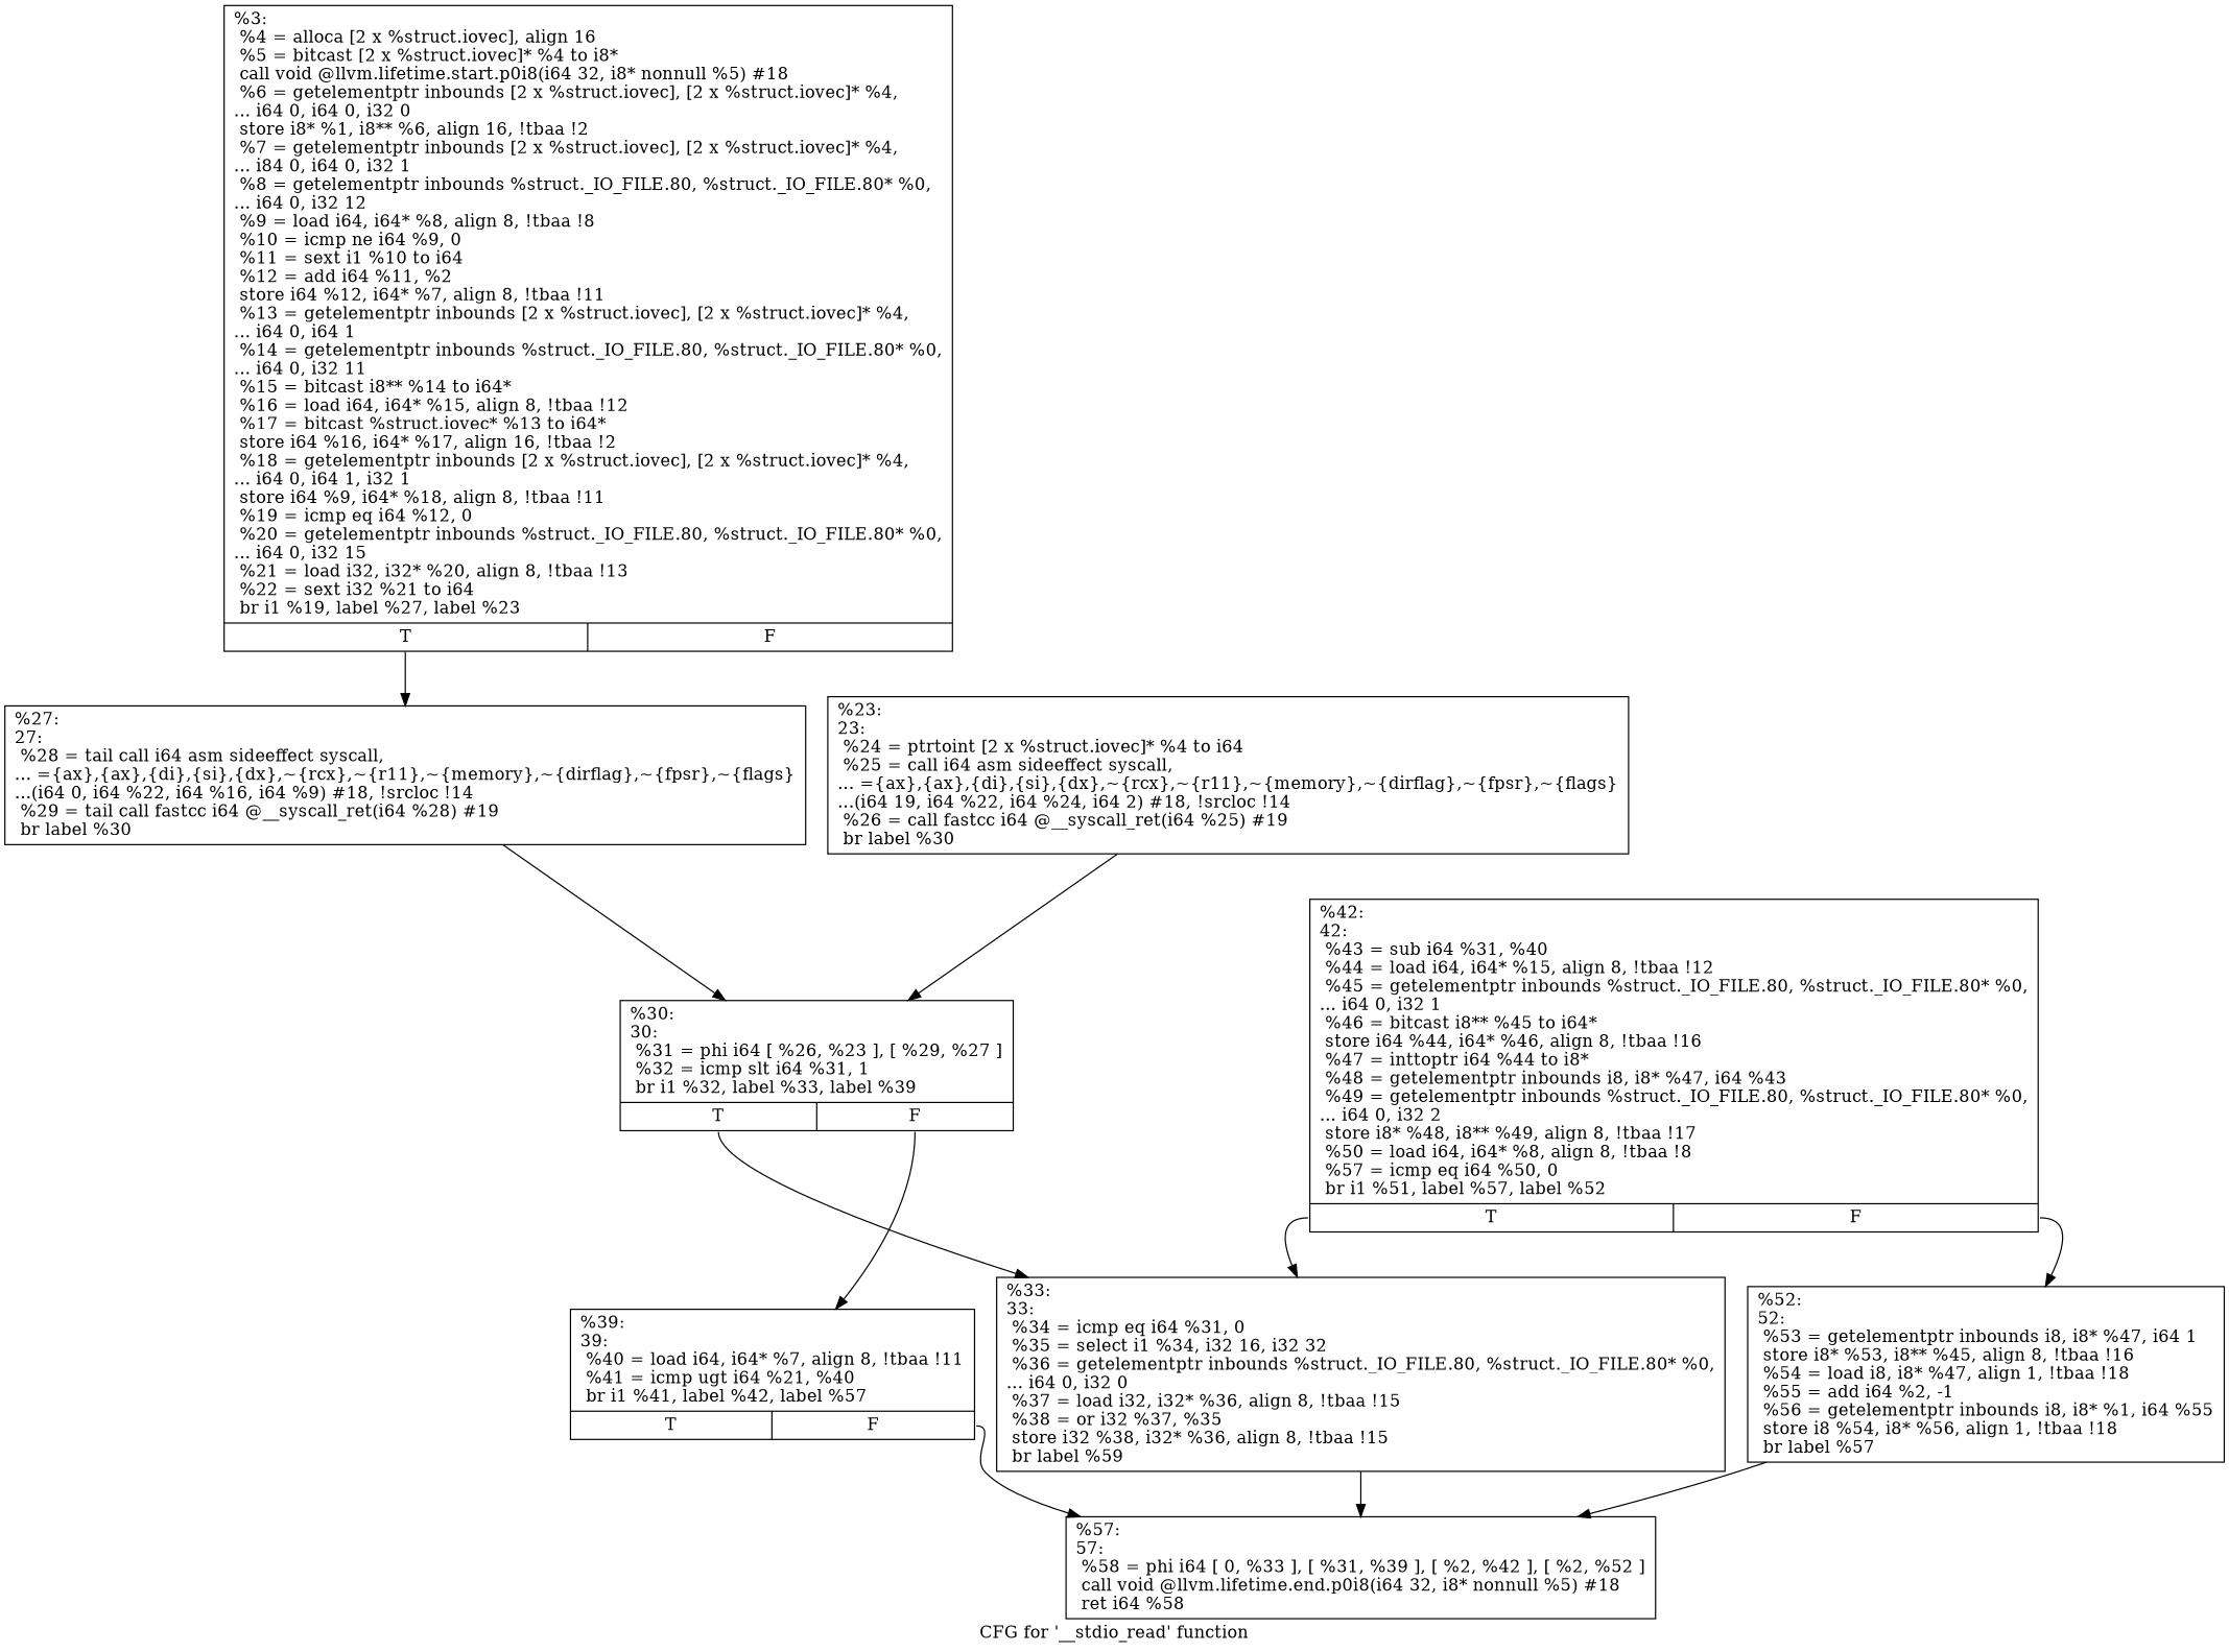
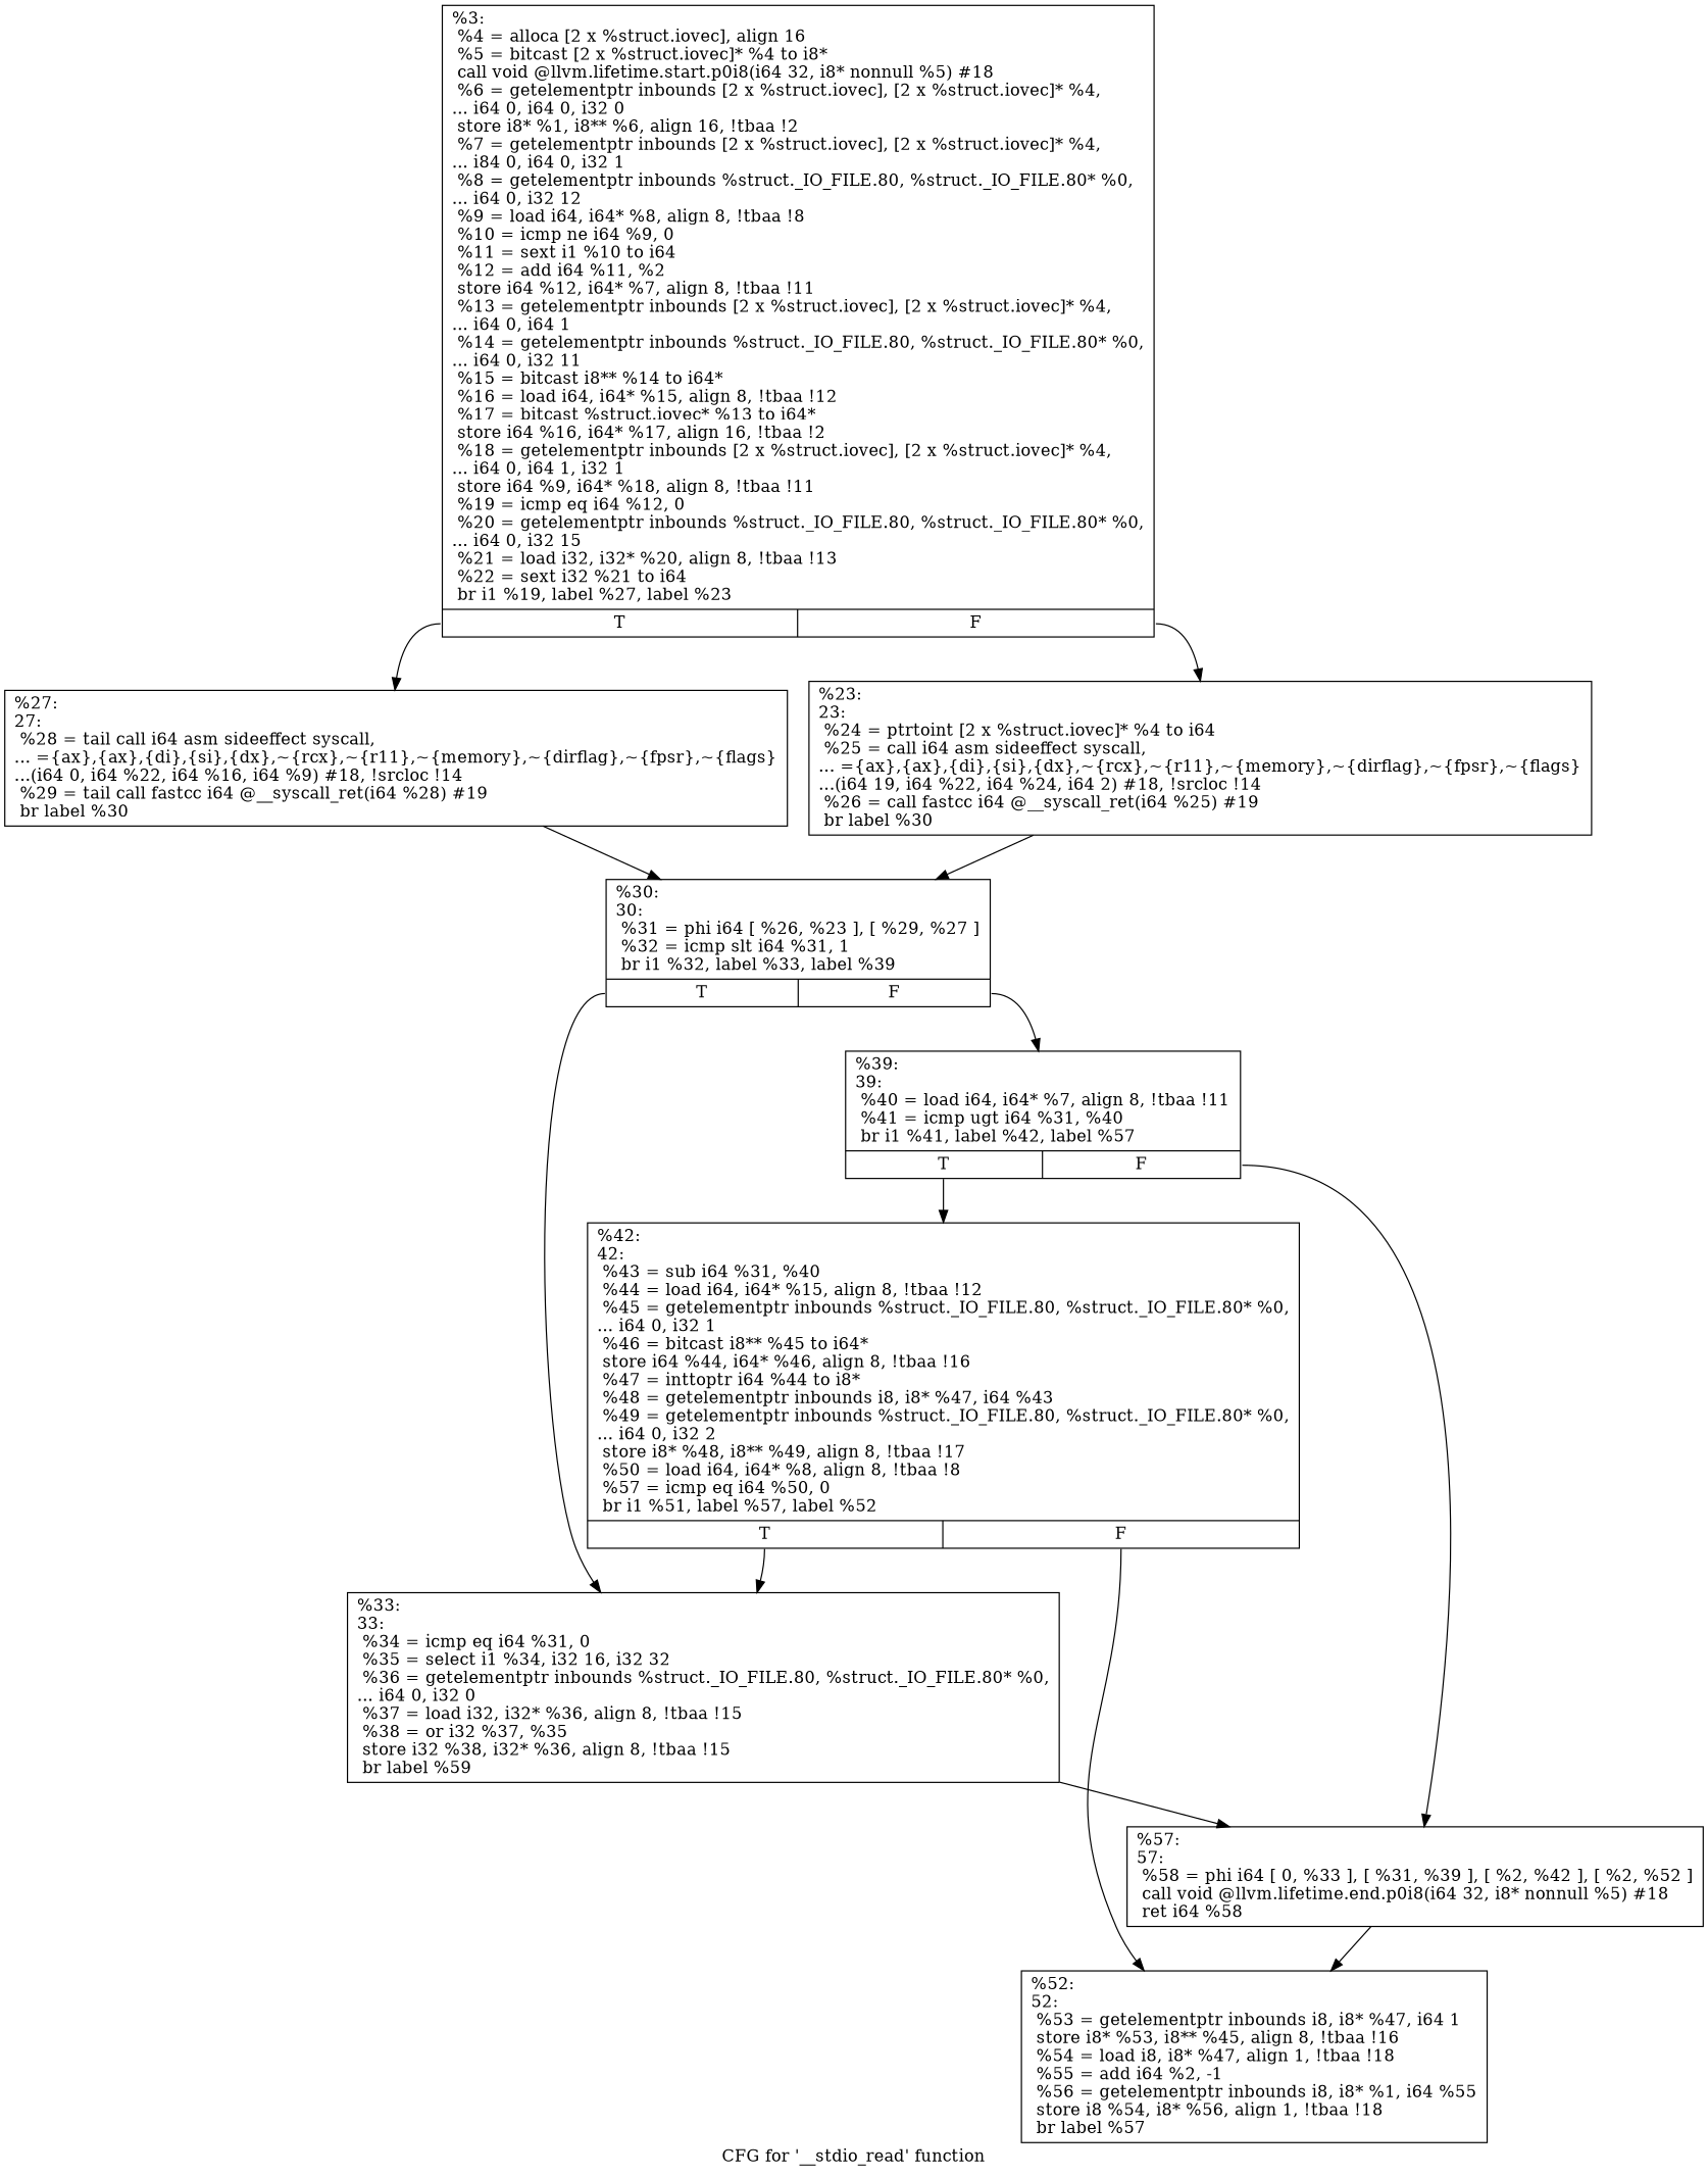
  digraph {
    label="CFG for '__stdio_read' function"
    node [shape=record]
    n1 [label="{%3:\l  %4 = alloca [2 x %struct.iovec], align 16\l  %5 = bitcast [2 x %struct.iovec]* %4 to i8*\l  call void @llvm.lifetime.start.p0i8(i64 32, i8* nonnull %5) #18\l  %6 = getelementptr inbounds [2 x %struct.iovec], [2 x %struct.iovec]* %4,\l... i64 0, i64 0, i32 0\l  store i8* %1, i8** %6, align 16, !tbaa !2\l  %7 = getelementptr inbounds [2 x %struct.iovec], [2 x %struct.iovec]* %4,\l... i84 0, i64 0, i32 1\l  %8 = getelementptr inbounds %struct._IO_FILE.80, %struct._IO_FILE.80* %0,\l... i64 0, i32 12\l  %9 = load i64, i64* %8, align 8, !tbaa !8\l  %10 = icmp ne i64 %9, 0\l  %11 = sext i1 %10 to i64\l  %12 = add i64 %11, %2\l  store i64 %12, i64* %7, align 8, !tbaa !11\l  %13 = getelementptr inbounds [2 x %struct.iovec], [2 x %struct.iovec]* %4,\l... i64 0, i64 1\l  %14 = getelementptr inbounds %struct._IO_FILE.80, %struct._IO_FILE.80* %0,\l... i64 0, i32 11\l  %15 = bitcast i8** %14 to i64*\l  %16 = load i64, i64* %15, align 8, !tbaa !12\l  %17 = bitcast %struct.iovec* %13 to i64*\l  store i64 %16, i64* %17, align 16, !tbaa !2\l  %18 = getelementptr inbounds [2 x %struct.iovec], [2 x %struct.iovec]* %4,\l... i64 0, i64 1, i32 1\l  store i64 %9, i64* %18, align 8, !tbaa !11\l  %19 = icmp eq i64 %12, 0\l  %20 = getelementptr inbounds %struct._IO_FILE.80, %struct._IO_FILE.80* %0,\l... i64 0, i32 15\l  %21 = load i32, i32* %20, align 8, !tbaa !13\l  %22 = sext i32 %21 to i64\l  br i1 %19, label %27, label %23\l|{<s0>T|<s1>F}}"]
    n2 [label="{%27:\l27:                                               \l  %28 = tail call i64 asm sideeffect syscall,\l... =\{ax\},\{ax\},\{di\},\{si\},\{dx\},~\{rcx\},~\{r11\},~\{memory\},~\{dirflag\},~\{fpsr\},~\{flags\}\l...(i64 0, i64 %22, i64 %16, i64 %9) #18, !srcloc !14\l  %29 = tail call fastcc i64 @__syscall_ret(i64 %28) #19\l  br label %30\l}"]
    n3 [label="{%23:\l23:                                               \l  %24 = ptrtoint [2 x %struct.iovec]* %4 to i64\l  %25 = call i64 asm sideeffect syscall,\l... =\{ax\},\{ax\},\{di\},\{si\},\{dx\},~\{rcx\},~\{r11\},~\{memory\},~\{dirflag\},~\{fpsr\},~\{flags\}\l...(i64 19, i64 %22, i64 %24, i64 2) #18, !srcloc !14\l  %26 = call fastcc i64 @__syscall_ret(i64 %25) #19\l  br label %30\l}"]
    n4 [label="{%30:\l30:                                               \l  %31 = phi i64 [ %26, %23 ], [ %29, %27 ]\l  %32 = icmp slt i64 %31, 1\l  br i1 %32, label %33, label %39\l|{<s0>T|<s1>F}}"]
    n5 [label="{%33:\l33:                                               \l  %34 = icmp eq i64 %31, 0\l  %35 = select i1 %34, i32 16, i32 32\l  %36 = getelementptr inbounds %struct._IO_FILE.80, %struct._IO_FILE.80* %0,\l... i64 0, i32 0\l  %37 = load i32, i32* %36, align 8, !tbaa !15\l  %38 = or i32 %37, %35\l  store i32 %38, i32* %36, align 8, !tbaa !15\l  br label %59\l}"]
-   n6 [label="{%39:\l39:                                               \l  %40 = load i64, i64* %7, align 8, !tbaa !11\l  %41 = icmp ugt i64 %21, %40\l  br i1 %41, label %42, label %57\l|{<s0>T|<s1>F}}"]
+   n6 [label="{%39:\l39:                                               \l  %40 = load i64, i64* %7, align 8, !tbaa !11\l  %41 = icmp ugt i64 %31, %40\l  br i1 %41, label %42, label %57\l|{<s0>T|<s1>F}}"]
    n7 [label="{%57:\l57:                                               \l  %58 = phi i64 [ 0, %33 ], [ %31, %39 ], [ %2, %42 ], [ %2, %52 ]\l  call void @llvm.lifetime.end.p0i8(i64 32, i8* nonnull %5) #18\l  ret i64 %58\l}"]
    n8 [label="{%42:\l42:                                               \l  %43 = sub i64 %31, %40\l  %44 = load i64, i64* %15, align 8, !tbaa !12\l  %45 = getelementptr inbounds %struct._IO_FILE.80, %struct._IO_FILE.80* %0,\l... i64 0, i32 1\l  %46 = bitcast i8** %45 to i64*\l  store i64 %44, i64* %46, align 8, !tbaa !16\l  %47 = inttoptr i64 %44 to i8*\l  %48 = getelementptr inbounds i8, i8* %47, i64 %43\l  %49 = getelementptr inbounds %struct._IO_FILE.80, %struct._IO_FILE.80* %0,\l... i64 0, i32 2\l  store i8* %48, i8** %49, align 8, !tbaa !17\l  %50 = load i64, i64* %8, align 8, !tbaa !8\l  %57 = icmp eq i64 %50, 0\l  br i1 %51, label %57, label %52\l|{<s0>T|<s1>F}}"]
    n9 [label="{%52:\l52:                                               \l  %53 = getelementptr inbounds i8, i8* %47, i64 1\l  store i8* %53, i8** %45, align 8, !tbaa !16\l  %54 = load i8, i8* %47, align 1, !tbaa !18\l  %55 = add i64 %2, -1\l  %56 = getelementptr inbounds i8, i8* %1, i64 %55\l  store i8 %54, i8* %56, align 1, !tbaa !18\l  br label %57\l}"]
    n1 -> n2 [tailport=s0]
+   n1 -> n3 [tailport=s1]
    n2 -> n4
    n3 -> n4
    n4 -> n5 [tailport=s0]
    n4 -> n6 [tailport=s1]
    n5 -> n7
    n6 -> n7 [tailport=s1]
+   n6 -> n8 [tailport=s0]
    n8 -> n5 [tailport=s0]
    n8 -> n9 [tailport=s1]
-   n9 -> n7
+   n7 -> n9
  }
